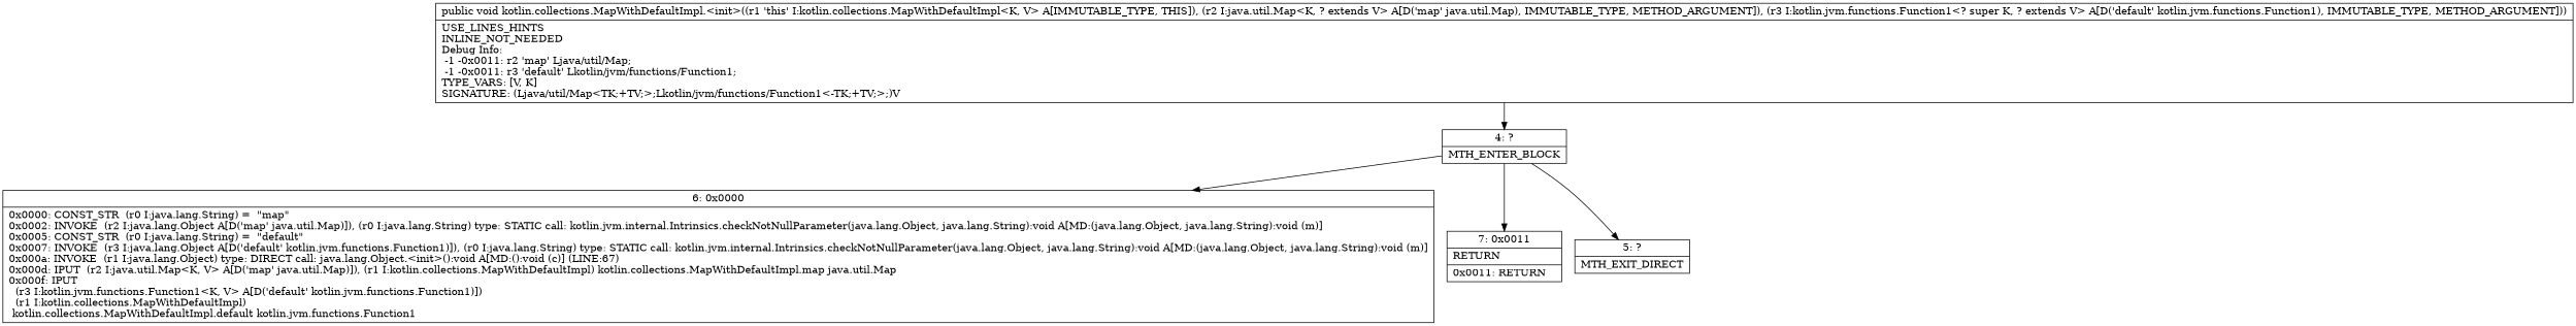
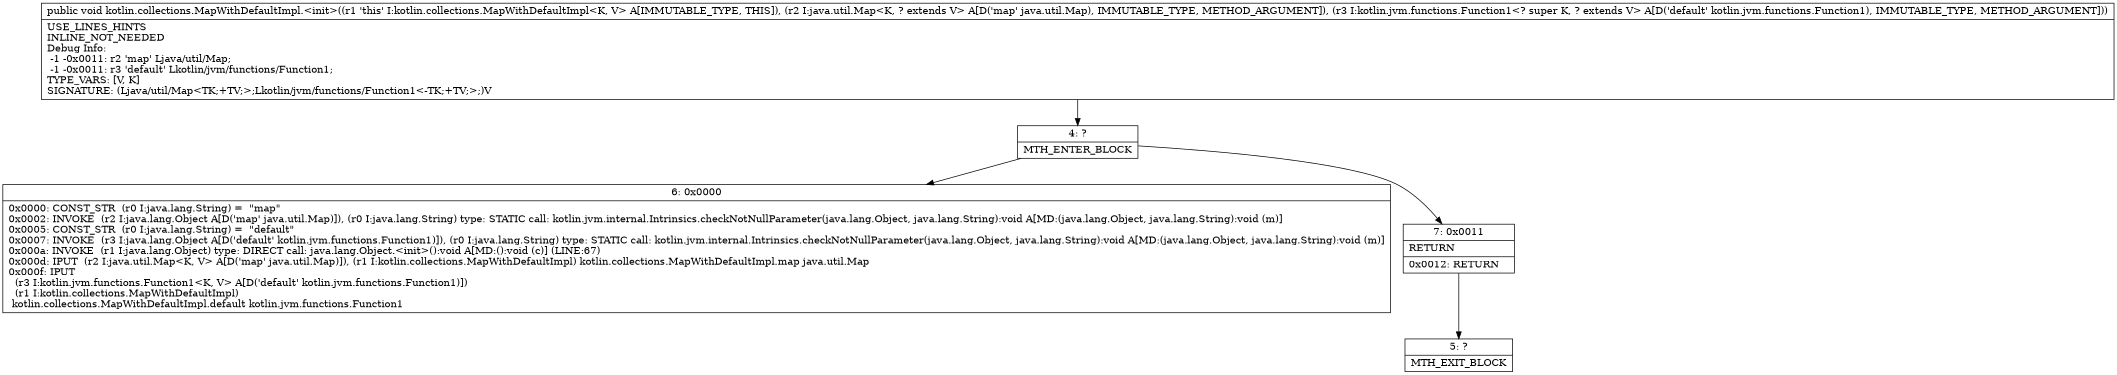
  digraph {
    node [shape=record]
    n1 [label="{4\:\ ?|MTH_ENTER_BLOCK\l}"]
    n2 [label="{6\:\ 0x0000|0x0000: CONST_STR  (r0 I:java.lang.String) =  \"map\" \l0x0002: INVOKE  (r2 I:java.lang.Object A[D('map' java.util.Map)]), (r0 I:java.lang.String) type: STATIC call: kotlin.jvm.internal.Intrinsics.checkNotNullParameter(java.lang.Object, java.lang.String):void A[MD:(java.lang.Object, java.lang.String):void (m)]\l0x0005: CONST_STR  (r0 I:java.lang.String) =  \"default\" \l0x0007: INVOKE  (r3 I:java.lang.Object A[D('default' kotlin.jvm.functions.Function1)]), (r0 I:java.lang.String) type: STATIC call: kotlin.jvm.internal.Intrinsics.checkNotNullParameter(java.lang.Object, java.lang.String):void A[MD:(java.lang.Object, java.lang.String):void (m)]\l0x000a: INVOKE  (r1 I:java.lang.Object) type: DIRECT call: java.lang.Object.\<init\>():void A[MD:():void (c)] (LINE:67)\l0x000d: IPUT  (r2 I:java.util.Map\<K, V\> A[D('map' java.util.Map)]), (r1 I:kotlin.collections.MapWithDefaultImpl) kotlin.collections.MapWithDefaultImpl.map java.util.Map \l0x000f: IPUT  \l  (r3 I:kotlin.jvm.functions.Function1\<K, V\> A[D('default' kotlin.jvm.functions.Function1)])\l  (r1 I:kotlin.collections.MapWithDefaultImpl)\l kotlin.collections.MapWithDefaultImpl.default kotlin.jvm.functions.Function1 \l}"]
-   n3 [label="{7\:\ 0x0011|RETURN\l|0x0011: RETURN   \l}"]
-   n4 [label="{5\:\ ?|MTH_EXIT_DIRECT\l}"]
+   n3 [label="{7\:\ 0x0011|RETURN\l|0x0012: RETURN   \l}"]
+   n4 [label="{5\:\ ?|MTH_EXIT_BLOCK\l}"]
    n5 [label="{public void kotlin.collections.MapWithDefaultImpl.\<init\>((r1 'this' I:kotlin.collections.MapWithDefaultImpl\<K, V\> A[IMMUTABLE_TYPE, THIS]), (r2 I:java.util.Map\<K, ? extends V\> A[D('map' java.util.Map), IMMUTABLE_TYPE, METHOD_ARGUMENT]), (r3 I:kotlin.jvm.functions.Function1\<? super K, ? extends V\> A[D('default' kotlin.jvm.functions.Function1), IMMUTABLE_TYPE, METHOD_ARGUMENT]))  | USE_LINES_HINTS\lINLINE_NOT_NEEDED\lDebug Info:\l  \-1 \-0x0011: r2 'map' Ljava\/util\/Map;\l  \-1 \-0x0011: r3 'default' Lkotlin\/jvm\/functions\/Function1;\lTYPE_VARS: [V, K]\lSIGNATURE: (Ljava\/util\/Map\<TK;+TV;\>;Lkotlin\/jvm\/functions\/Function1\<\-TK;+TV;\>;)V\l}"]
    n1 -> n2
    n1 -> n3
-   n1 -> n4
+   n3 -> n4
    n5 -> n1
  }
